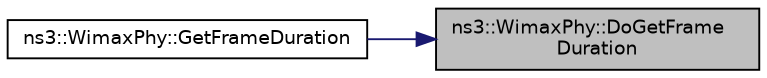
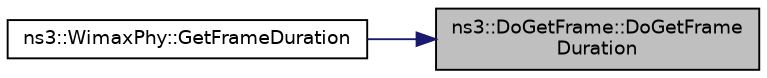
  digraph {
    rankdir=RL
    node [color=black fontname=Helvetica fontsize=10 shape=record style=filled]
-   n1 [fillcolor=grey75 fontcolor=black height=0.2 label="ns3::WimaxPhy::DoGetFrame\lDuration" width=0.4]
+   n1 [fillcolor=grey75 fontcolor=black height=0.2 label="ns3::DoGetFrame::DoGetFrame\lDuration" width=0.4]
    n2 [fillcolor=white height=0.2 label="ns3::WimaxPhy::GetFrameDuration" width=0.4]
    n1 -> n2 [color=midnightblue dir=back fontname=Helvetica fontsize=10 labelfontname=Helvetica labelfontsize=10 style=solid]
  }
